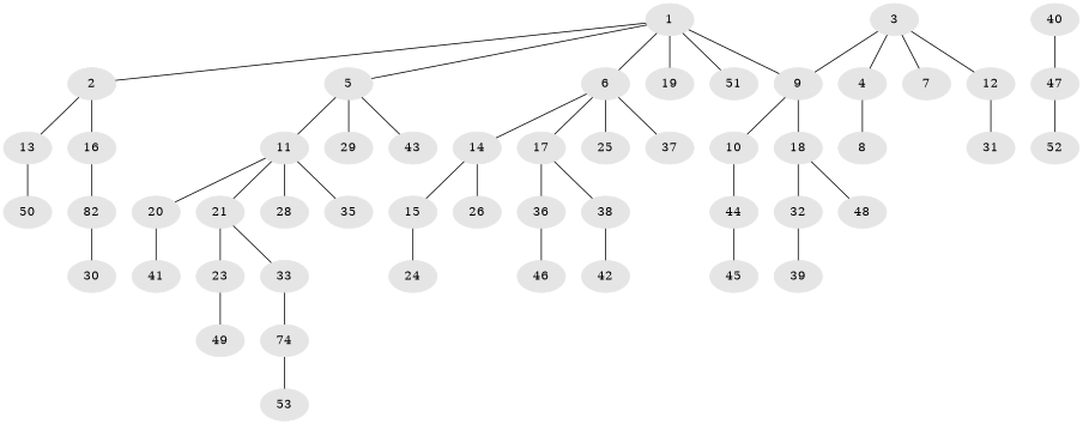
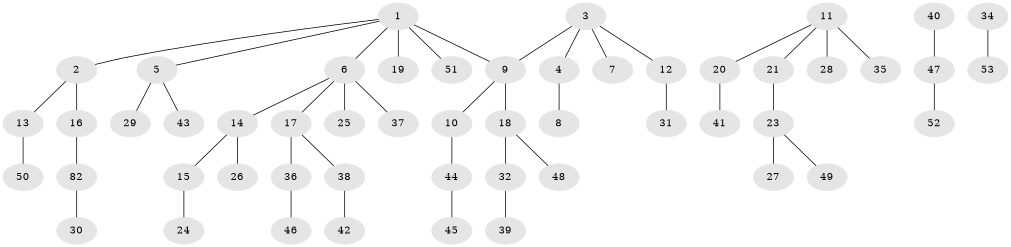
  graph {
    node [color=gray90 style=filled]
    edge [weight=1.0]
    1
    2
    5
    6
    19
    51
    9
    13
    16
    3
    4
    7
    12
    11
    29
    43
    14
    17
    25
    37
    50
    n22 [label=82]
    8
    10
    18
    31
    20
    21
    28
    35
    40
    47
    15
    26
    36
    38
    44
    32
    48
    45
    41
    23
-   33
    24
    30
    46
    42
    39
+   27
    49
-   34 [label=74]
+   34
    53
    52
    1 -- 2
    1 -- 5
    1 -- 6
    1 -- 19 [weight=3.0]
    1 -- 51
    1 -- 9
    2 -- 13
    2 -- 16
-   5 -- 11
    5 -- 29 [weight=2.0]
    5 -- 43
    6 -- 14
    6 -- 17
    6 -- 25
    6 -- 37 [weight=3.0]
    9 -- 10
    9 -- 18
    13 -- 50 [weight=2.0]
    16 -- n22
    3 -- 9
    3 -- 4
    3 -- 7
    3 -- 12
    4 -- 8
    12 -- 31
    11 -- 20
    11 -- 21
    11 -- 28 [weight=2.0]
    11 -- 35
    14 -- 15
    14 -- 26
    17 -- 36
    17 -- 38
    n22 -- 30
    10 -- 44
    18 -- 32
    18 -- 48
    20 -- 41
    21 -- 23
-   21 -- 33
    40 -- 47
    47 -- 52
    15 -- 24
    36 -- 46
    38 -- 42
    44 -- 45
    32 -- 39 [weight=2.0]
+   23 -- 27 [weight=2.0]
    23 -- 49
-   33 -- 34
    34 -- 53
  }
